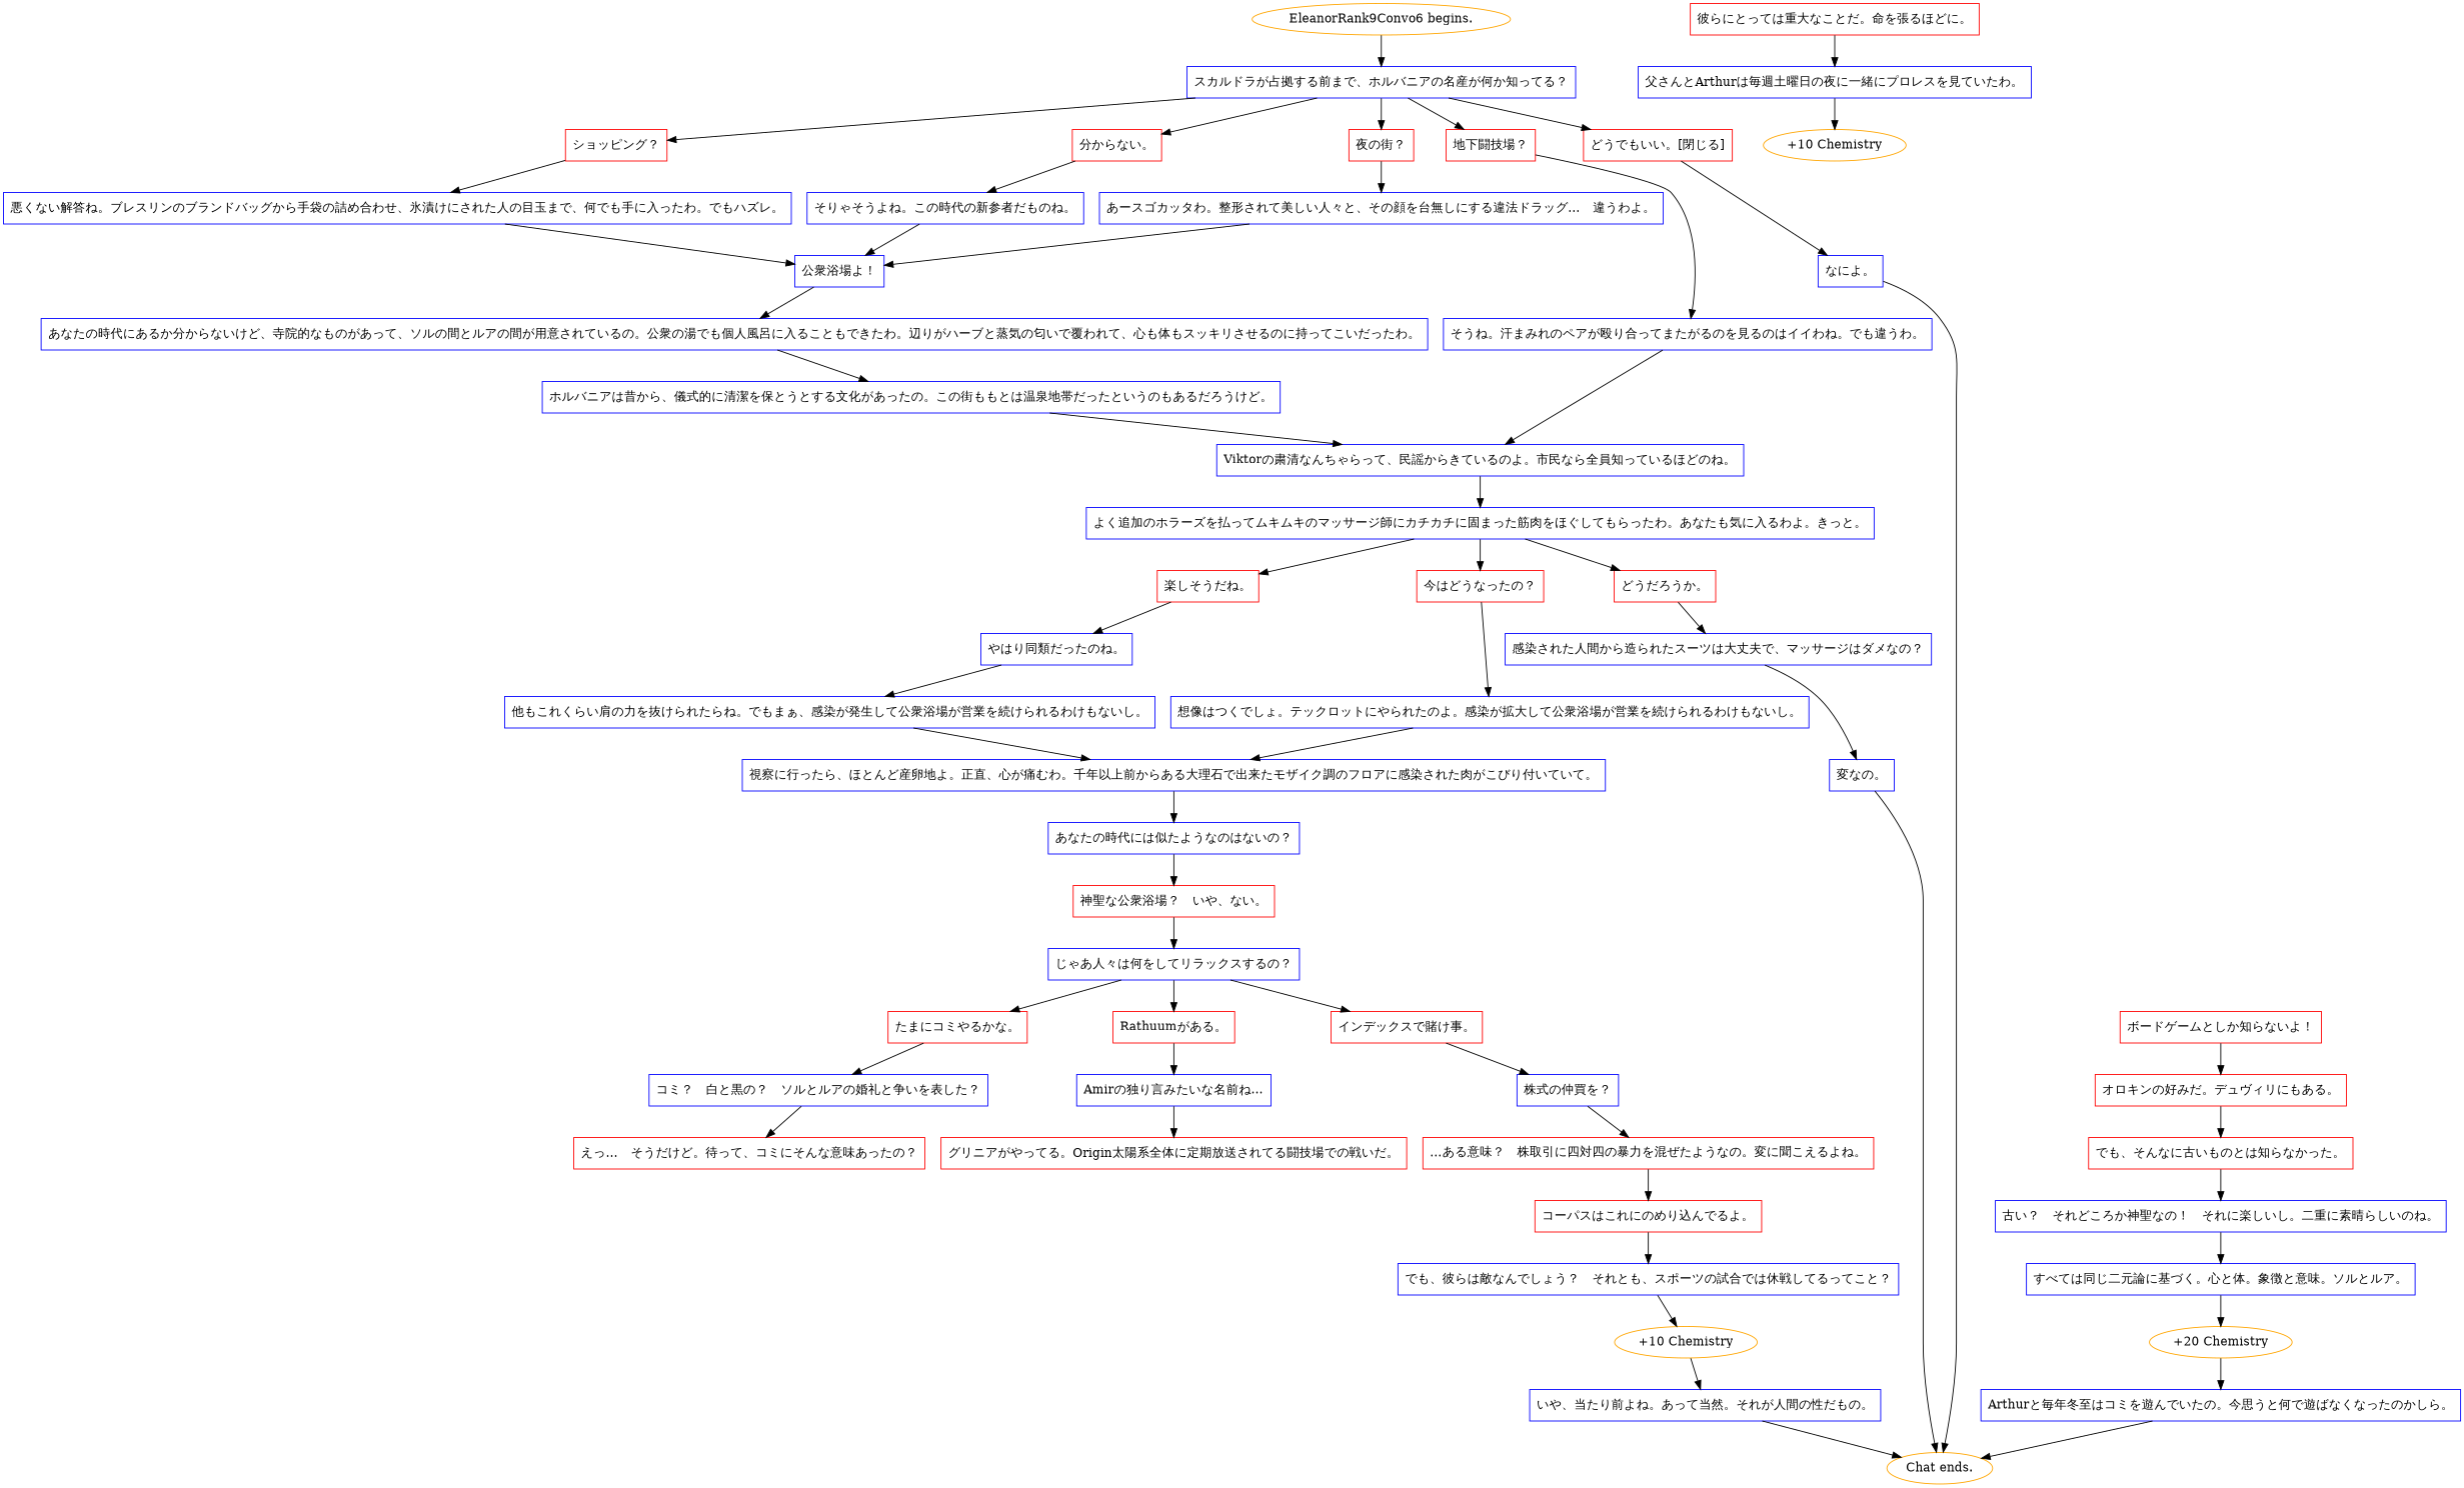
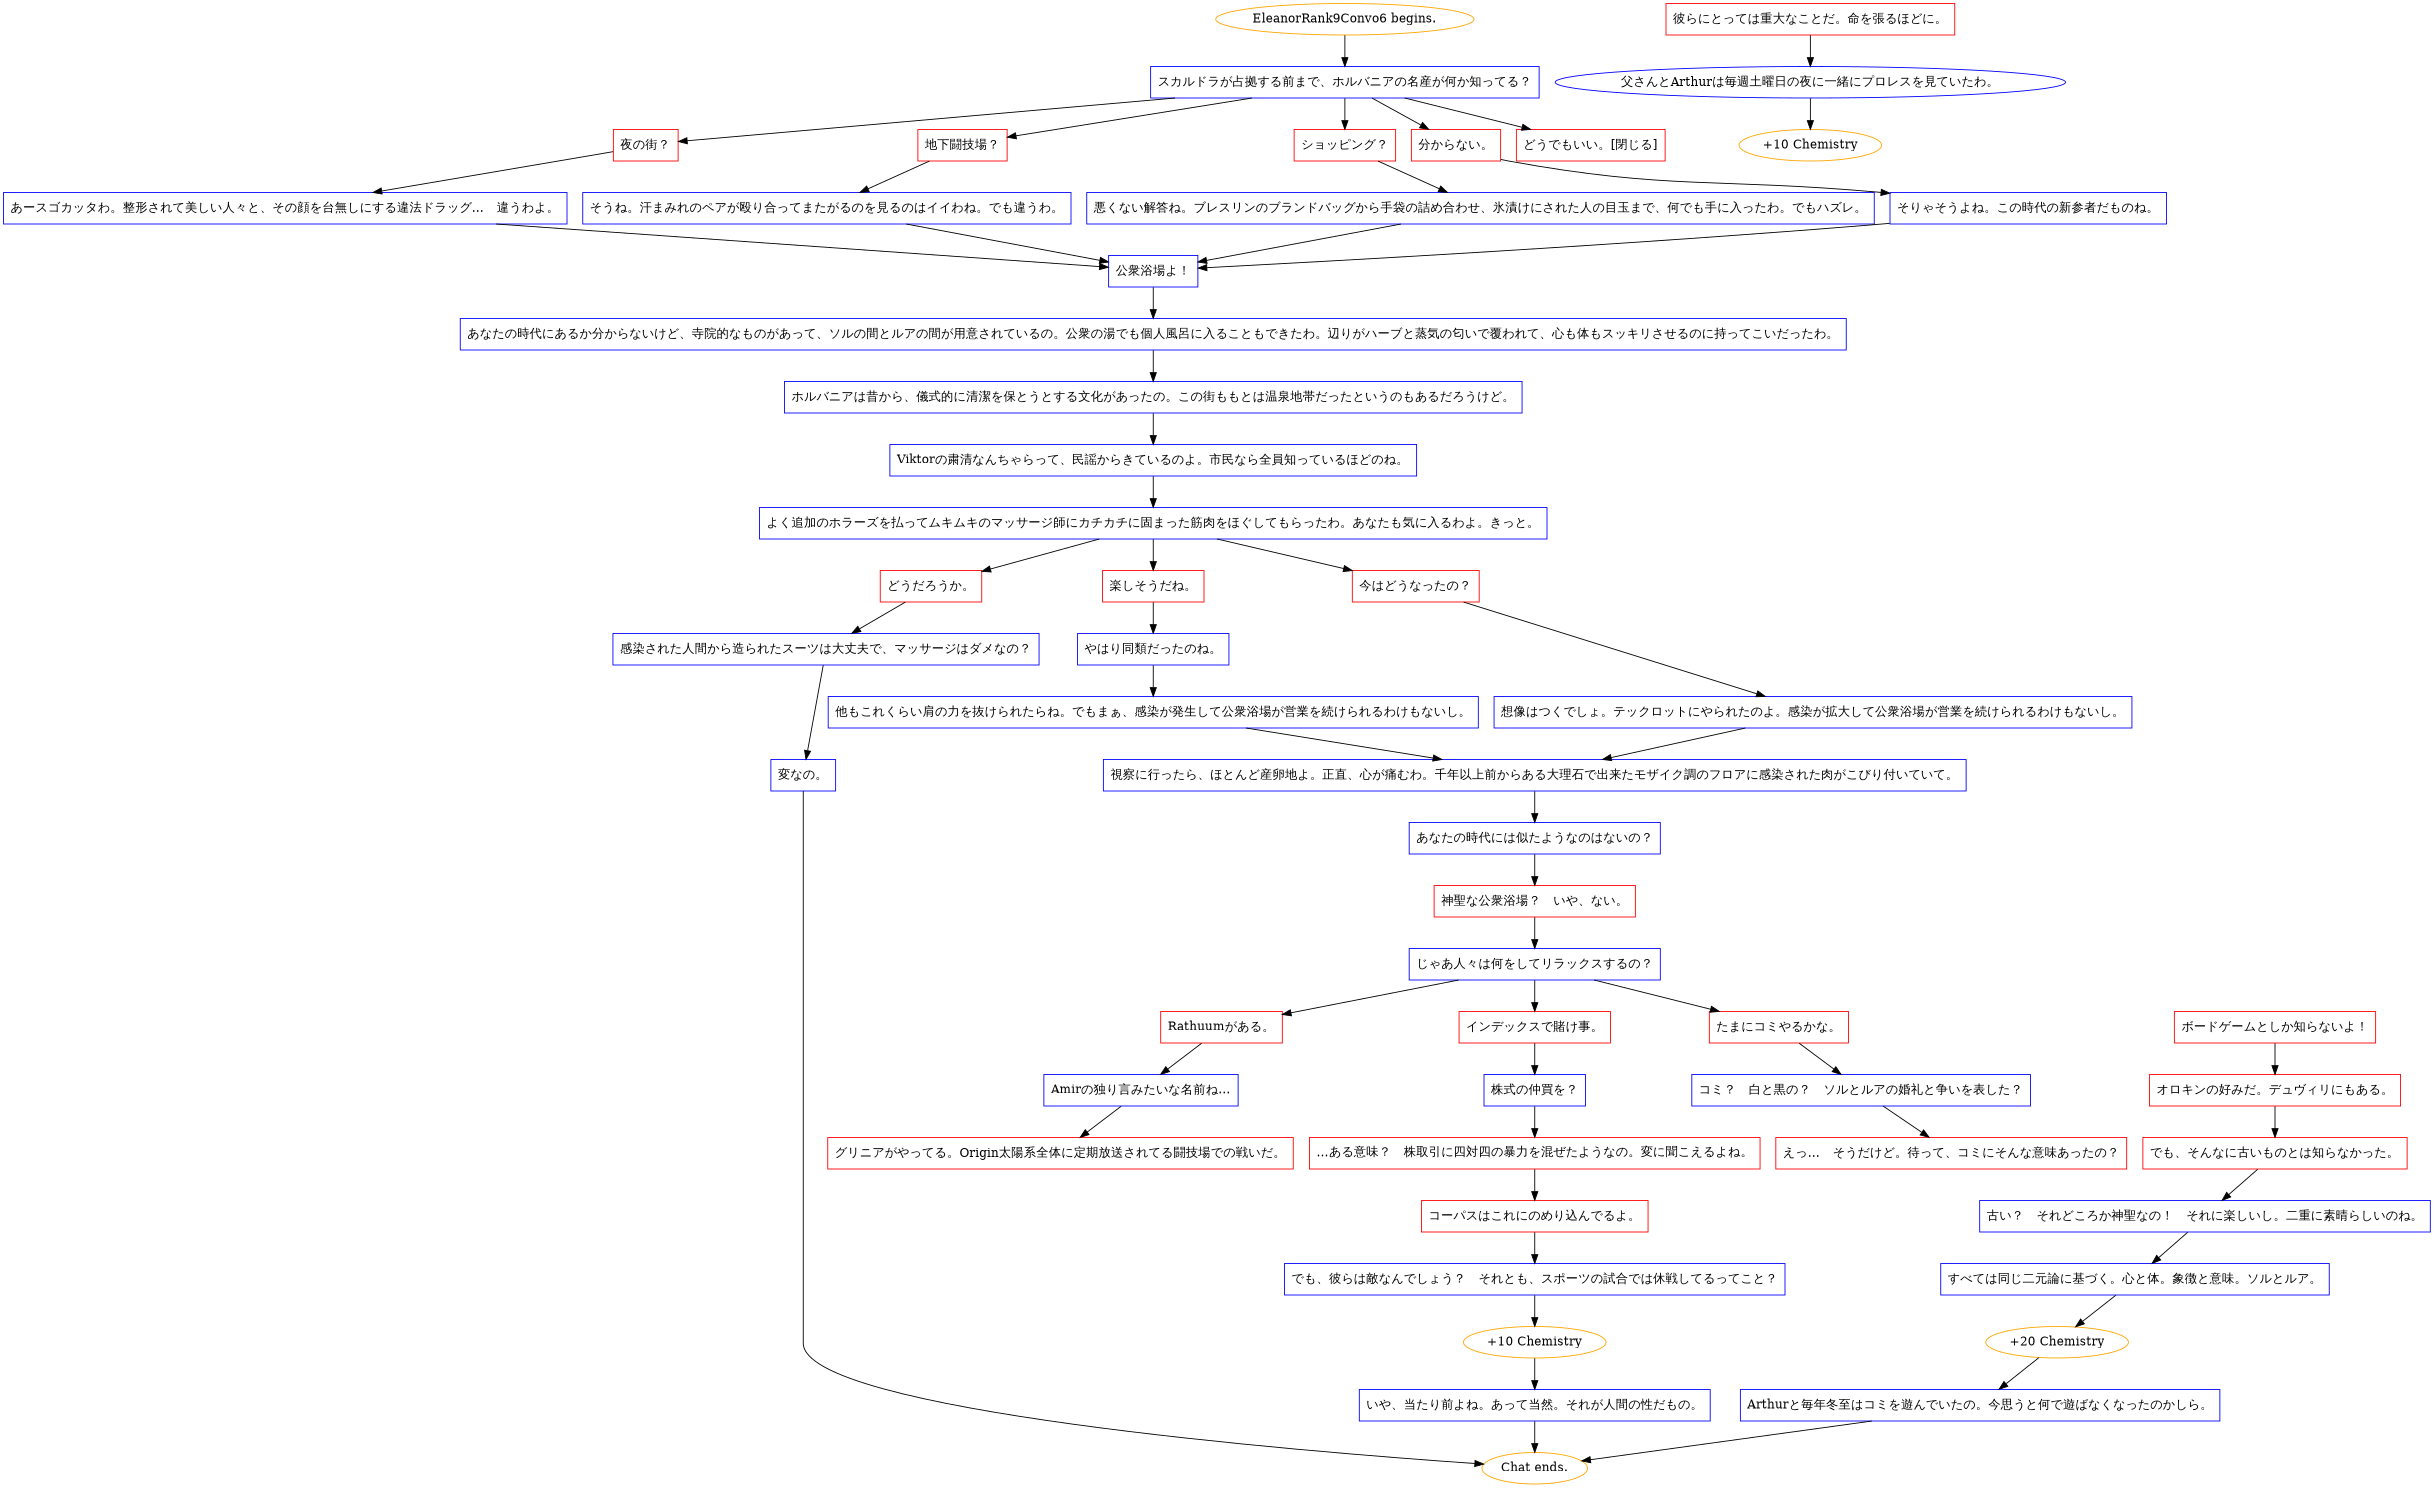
  digraph {
    fontname="DejaVu Serif"
    node [color=blue fontname="DejaVu Serif" shape=box]
    edge [fontname="DejaVu Serif"]
    n1 [color=orange label="EleanorRank9Convo6 begins." shape=""]
    n2 [label="スカルドラが占拠する前まで、ホルバニアの名産が何か知ってる？"]
    n3 [color=red label="夜の街？"]
    n4 [color=red label="地下闘技場？"]
    n5 [color=red label="ショッピング？"]
    n6 [color=red label="分からない。"]
    n7 [color=red label="どうでもいい。[閉じる]"]
    n8 [label="あースゴカッタわ。整形されて美しい人々と、その顔を台無しにする違法ドラッグ…　違うわよ。"]
    n9 [label="そうね。汗まみれのペアが殴り合ってまたがるのを見るのはイイわね。でも違うわ。"]
    n10 [label="悪くない解答ね。ブレスリンのブランドバッグから手袋の詰め合わせ、氷漬けにされた人の目玉まで、何でも手に入ったわ。でもハズレ。"]
    n11 [label="そりゃそうよね。この時代の新参者だものね。"]
-   n12 [label="なによ。"]
    n13 [label="公衆浴場よ！"]
    "Chat ends." [color=orange shape=""]
    n15 [label="あなたの時代にあるか分からないけど、寺院的なものがあって、ソルの間とルアの間が用意されているの。公衆の湯でも個人風呂に入ることもできたわ。辺りがハーブと蒸気の匂いで覆われて、心も体もスッキリさせるのに持ってこいだったわ。"]
    n16 [label="ホルバニアは昔から、儀式的に清潔を保とうとする文化があったの。この街ももとは温泉地帯だったというのもあるだろうけど。"]
    n17 [label="Viktorの粛清なんちゃらって、民謡からきているのよ。市民なら全員知っているほどのね。"]
    n18 [label="よく追加のホラーズを払ってムキムキのマッサージ師にカチカチに固まった筋肉をほぐしてもらったわ。あなたも気に入るわよ。きっと。"]
    n19 [color=red label="どうだろうか。"]
    n20 [color=red label="楽しそうだね。"]
    n21 [color=red label="今はどうなったの？"]
    n22 [label="感染された人間から造られたスーツは大丈夫で、マッサージはダメなの？"]
    n23 [label="やはり同類だったのね。"]
    n24 [label="想像はつくでしょ。テックロットにやられたのよ。感染が拡大して公衆浴場が営業を続けられるわけもないし。"]
    n25 [label="変なの。"]
    n26 [label="他もこれくらい肩の力を抜けられたらね。でもまぁ、感染が発生して公衆浴場が営業を続けられるわけもないし。"]
    n27 [label="視察に行ったら、ほとんど産卵地よ。正直、心が痛むわ。千年以上前からある大理石で出来たモザイク調のフロアに感染された肉がこびり付いていて。"]
    n28 [label="あなたの時代には似たようなのはないの？"]
    n29 [color=red label="神聖な公衆浴場？　いや、ない。"]
    n30 [label="じゃあ人々は何をしてリラックスするの？"]
    n31 [color=red label="Rathuumがある。"]
    n32 [color=red label="インデックスで賭け事。"]
    n33 [color=red label="たまにコミやるかな。"]
    n34 [label="Amirの独り言みたいな名前ね…"]
    n35 [label="株式の仲買を？"]
    n36 [label="コミ？　白と黒の？　ソルとルアの婚礼と争いを表した？"]
    n37 [color=red label="グリニアがやってる。Origin太陽系全体に定期放送されてる闘技場での戦いだ。"]
    n38 [color=red label="…ある意味？　株取引に四対四の暴力を混ぜたようなの。変に聞こえるよね。"]
    n39 [color=red label="えっ…　そうだけど。待って、コミにそんな意味あったの？"]
    n40 [color=red label="コーパスはこれにのめり込んでるよ。"]
    n41 [color=red label="彼らにとっては重大なことだ。命を張るほどに。"]
-   n42 [label="父さんとArthurは毎週土曜日の夜に一緒にプロレスを見ていたわ。"]
+   n42 [label="父さんとArthurは毎週土曜日の夜に一緒にプロレスを見ていたわ。" shape=ellipse]
    n43 [label="でも、彼らは敵なんでしょう？　それとも、スポーツの試合では休戦してるってこと？"]
    n44 [color=red label="ボードゲームとしか知らないよ！"]
    n45 [color=red label="オロキンの好みだ。デュヴィリにもある。"]
    n46 [color=orange label="+10 Chemistry" shape=""]
    n47 [color=orange label="+10 Chemistry" shape=""]
    n48 [color=red label="でも、そんなに古いものとは知らなかった。"]
    n49 [label="いや、当たり前よね。あって当然。それが人間の性だもの。"]
    n50 [label="古い？　それどころか神聖なの！　それに楽しいし。二重に素晴らしいのね。"]
    n51 [label="すべては同じ二元論に基づく。心と体。象徴と意味。ソルとルア。"]
    n52 [color=orange label="+20 Chemistry" shape=""]
    n53 [label="Arthurと毎年冬至はコミを遊んでいたの。今思うと何で遊ばなくなったのかしら。"]
    n1 -> n2
    n2 -> n3
    n2 -> n4
    n2 -> n5
    n2 -> n6
    n2 -> n7
    n3 -> n8
    n4 -> n9
    n5 -> n10
    n6 -> n11
-   n7 -> n12
    n8 -> n13
-   n9 -> n17
+   n9 -> n13
    n10 -> n13
    n11 -> n13
-   n12 -> "Chat ends."
    n13 -> n15
    n15 -> n16
    n16 -> n17
    n17 -> n18
    n18 -> n19
    n18 -> n20
    n18 -> n21
    n19 -> n22
    n20 -> n23
    n21 -> n24
    n22 -> n25
    n23 -> n26
    n24 -> n27
    n25 -> "Chat ends."
    n26 -> n27
    n27 -> n28
    n28 -> n29
    n29 -> n30
    n30 -> n31
    n30 -> n32
    n30 -> n33
    n31 -> n34
    n32 -> n35
    n33 -> n36
    n34 -> n37
    n35 -> n38
    n36 -> n39
    n38 -> n40
    n40 -> n43
    n41 -> n42
    n42 -> n46
    n43 -> n47
    n44 -> n45
    n45 -> n48
    n47 -> n49
    n48 -> n50
    n49 -> "Chat ends."
    n50 -> n51
    n51 -> n52
    n52 -> n53
    n53 -> "Chat ends."
  }
